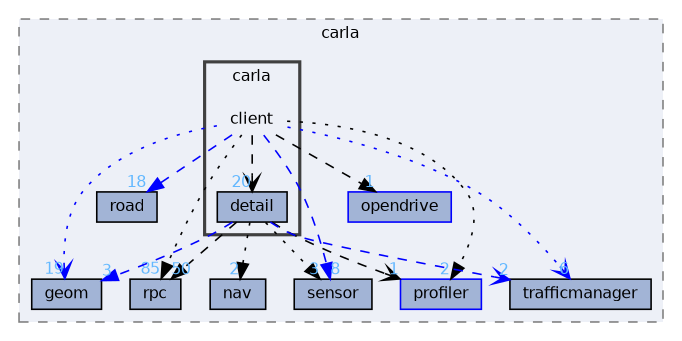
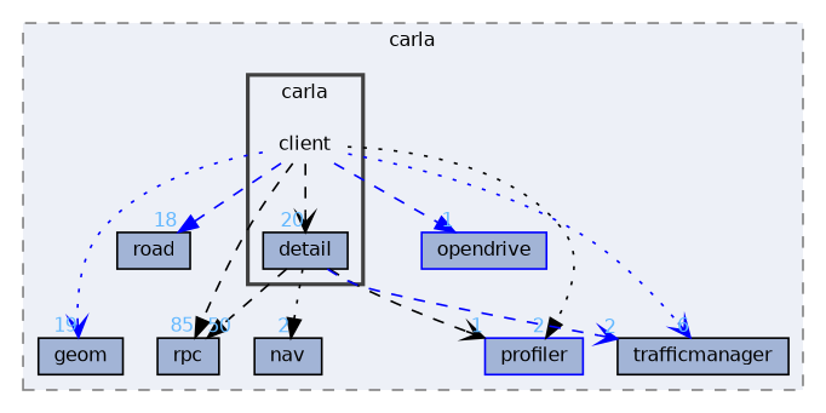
  digraph {
    compound=true
    node [color=black fontname=Helvetica fontsize=10 shape=box fillcolor="#a2b4d6" style=filled]
    edge [arrowhead=normal color=black fontcolor=steelblue1 fontname=Helvetica fontsize=10 headlabel=2 labeldistance=1.5 labelfontname=Helvetica labelfontsize=10 style=dashed]
    n1 [height=0.2 label=client shape=plaintext width=0.4 fillcolor="" style=""]
    n2 [height=0.2 label=detail width=0.4]
    n3 [height=0.2 label=rpc width=0.4]
    n4 [height=0.2 label=nav width=0.4]
    n5 [height=0.2 label=road width=0.4]
    n6 [height=0.2 label=geom width=0.4]
-   n7 [height=0.2 label=sensor width=0.4]
    n8 [color=blue height=0.2 label=opendrive width=0.4]
    n9 [color=blue height=0.2 label=profiler width=0.4]
    n10 [height=0.2 label=trafficmanager width=0.4]
    subgraph cluster_1 {
      bgcolor="#edf0f7"
      fontname=Helvetica
      fontsize=10
      label=carla
      pencolor=grey50
      style="filled,dashed"
      n3
      n4
      n5
      n6
-     n7
      n8
      n9
      n10
      subgraph cluster_2 {
        bgcolor="#edf0f7"
        fontname=Helvetica
        fontsize=10
        label=carla
        pencolor=grey25
        style="filled,bold"
        n1
        n2
      }
    }
    n1 -> n2 [arrowhead=vee headlabel=20]
-   n1 -> n3 [headlabel=85 style=dotted]
+   n1 -> n3 [headlabel=85]
    n1 -> n5 [color=blue headlabel=18]
    n1 -> n6 [arrowhead=vee color=blue headlabel=19 style=dotted]
-   n1 -> n7 [color=blue headlabel=8]
-   n1 -> n8 [headlabel=1]
+   n1 -> n8 [color=blue headlabel=1]
    n1 -> n9 [style=dotted]
    n1 -> n10 [arrowhead=vee color=blue headlabel=6 style=dotted]
    n2 -> n3 [headlabel=50]
    n2 -> n4 [style=dotted]
-   n2 -> n6 [color=blue headlabel=3]
-   n2 -> n7 [headlabel=3 style=dotted]
    n2 -> n9 [arrowhead=vee headlabel=1]
    n2 -> n10 [arrowhead=vee color=blue]
  }
